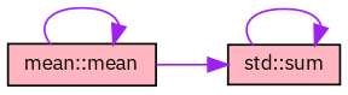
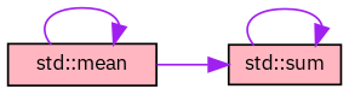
  digraph {
    rankdir=RL
    fontname="IBM Plex Sans"
    node [color=black fillcolor=lightpink fontname="IBM Plex Sans" fontsize=10 shape=record style=filled]
    edge [color=purple dir=back fontname="IBM Plex Sans" fontsize=10 labelfontname=Helvetica labelfontsize=10 style=solid]
    n1 [fontcolor=black height=0.2 label="std::sum" width=0.4]
-   n2 [height=0.2 label="mean::mean" width=0.4]
+   n2 [height=0.2 label="std::mean" width=0.4]
    n1 -> n1
    n1 -> n2
    n2 -> n2
  }
